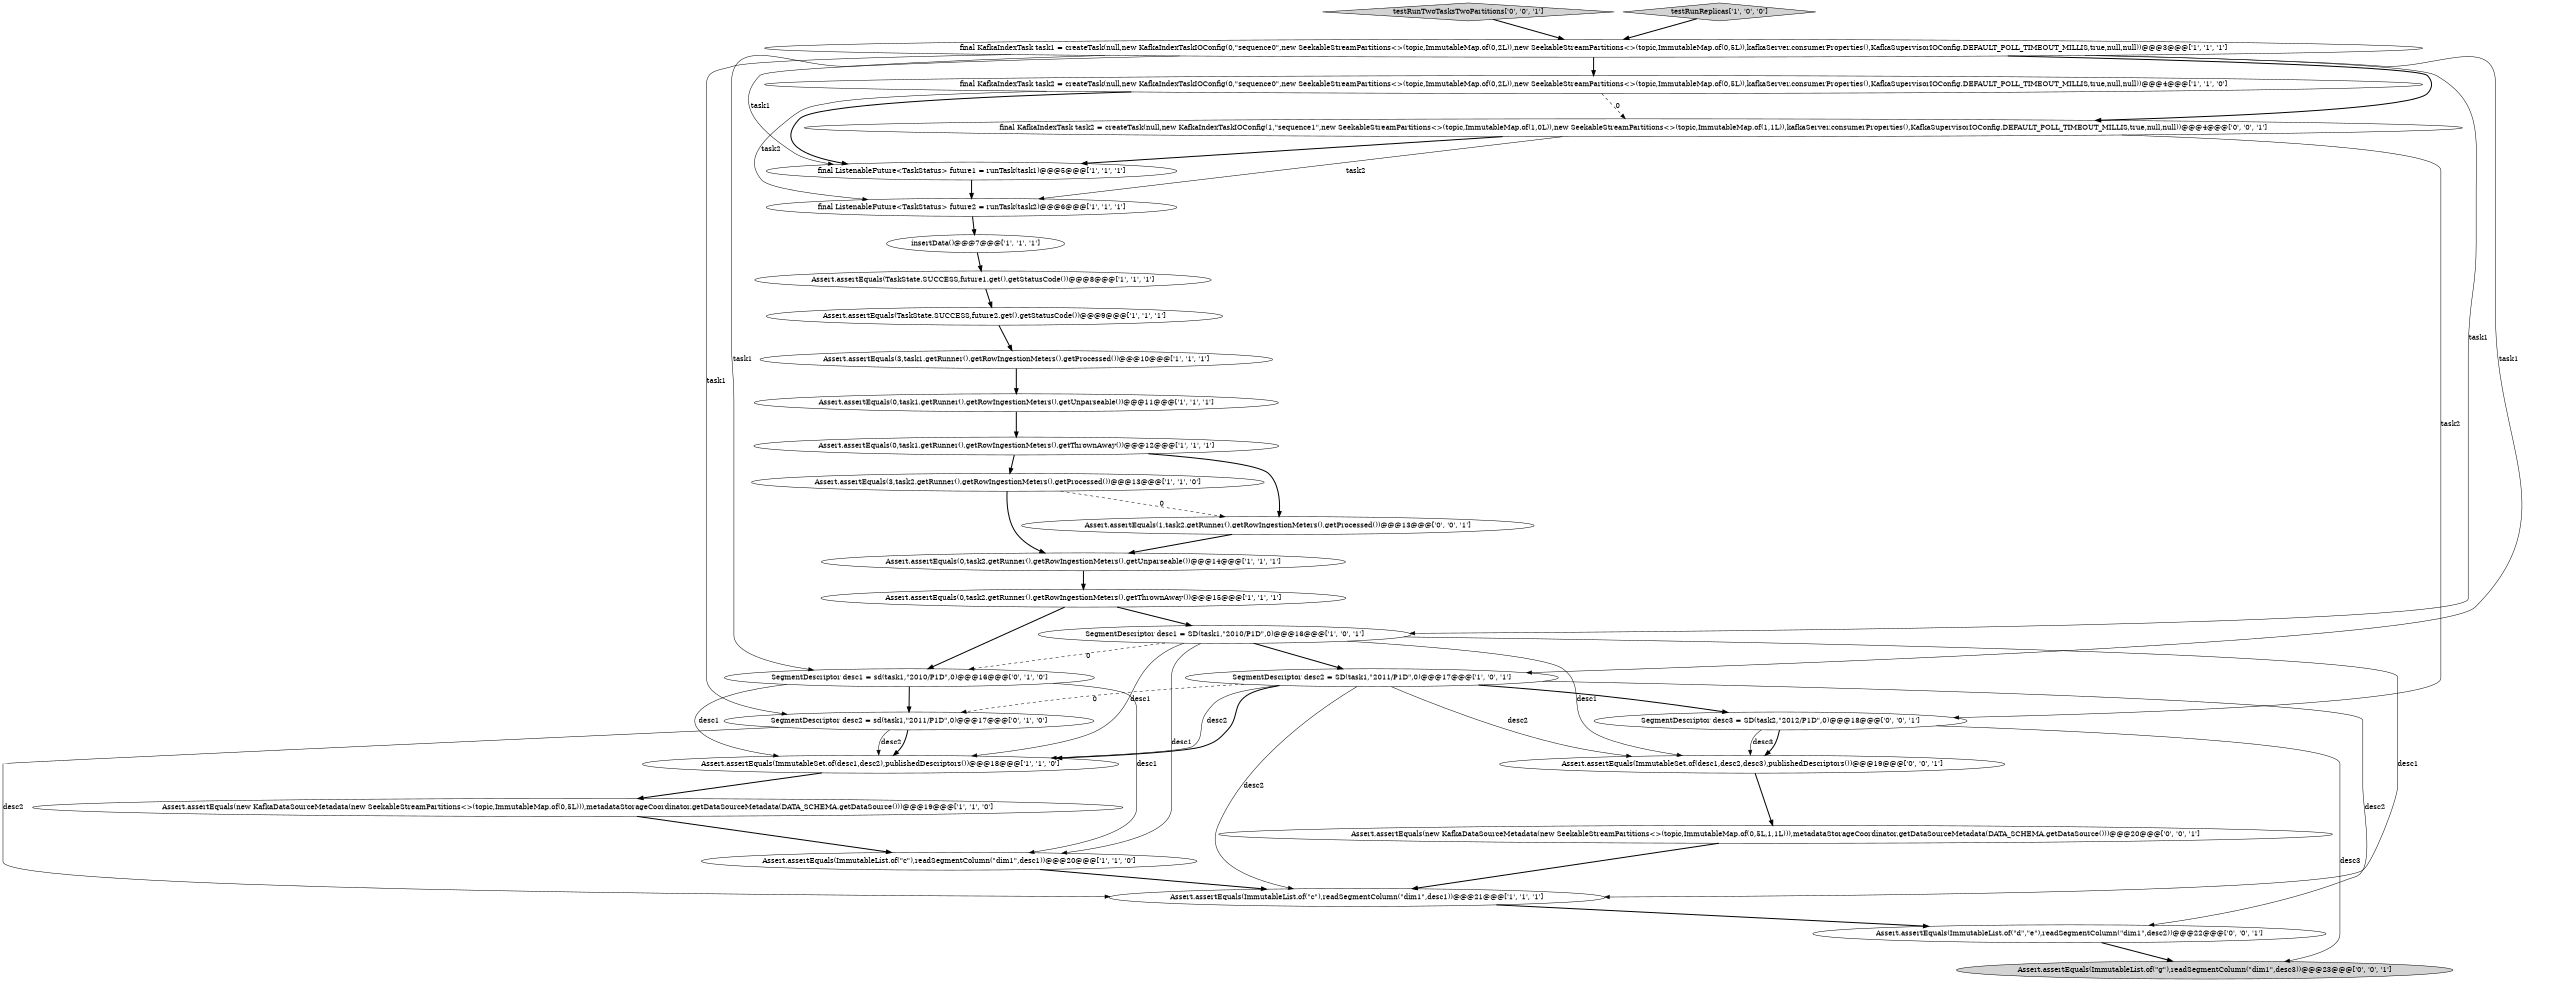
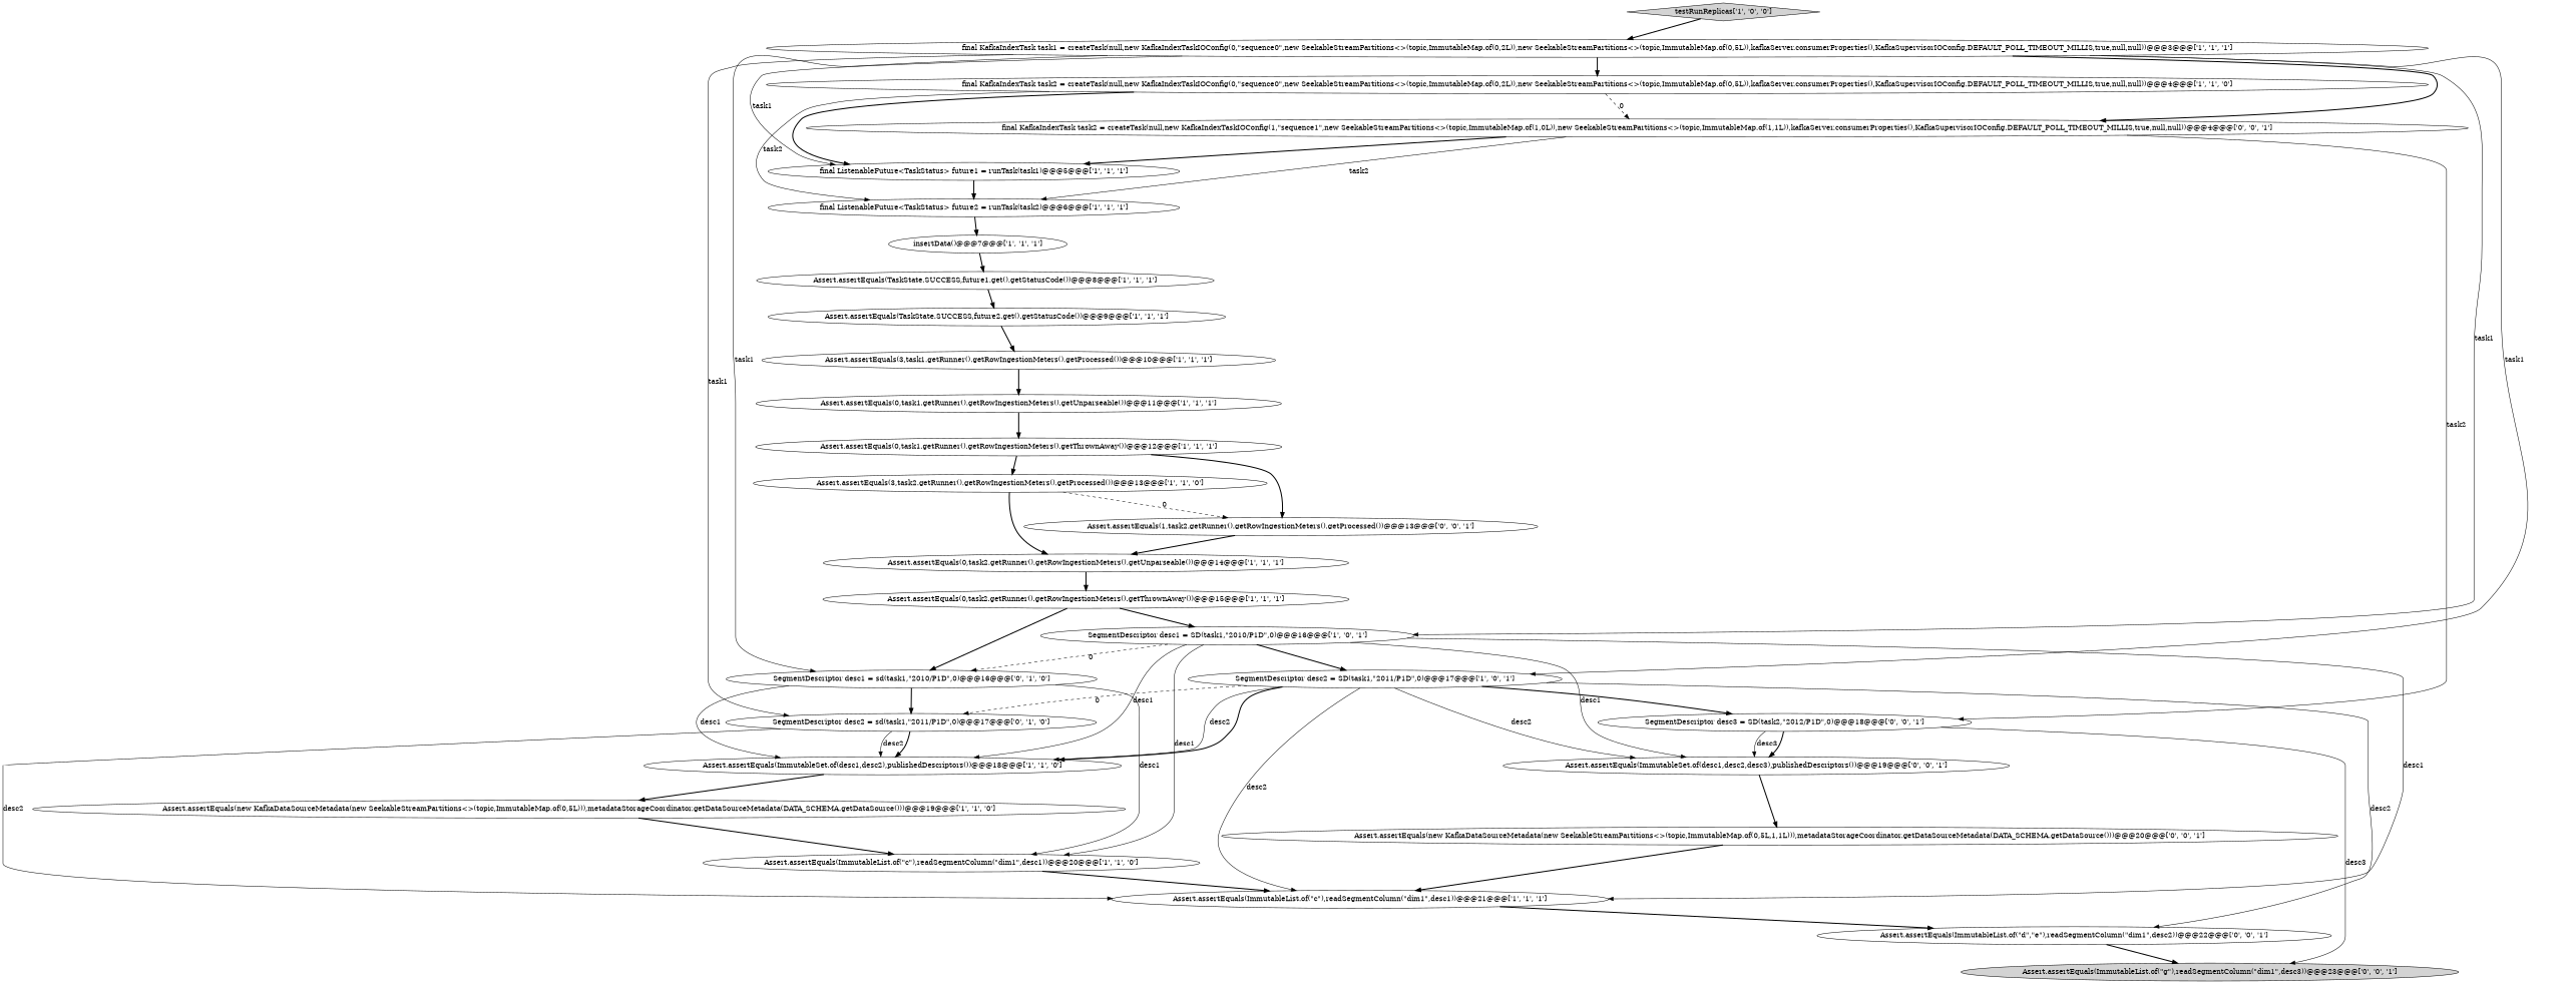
  digraph {
    node [fillcolor=white shape=ellipse style=filled]
    edge [style=bold]
    n1 [label="Assert.assertEquals(TaskState.SUCCESS,future1.get().getStatusCode())@@@8@@@['1', '1', '1']"]
    n2 [label="Assert.assertEquals(TaskState.SUCCESS,future2.get().getStatusCode())@@@9@@@['1', '1', '1']"]
    n3 [label="Assert.assertEquals(3,task1.getRunner().getRowIngestionMeters().getProcessed())@@@10@@@['1', '1', '1']"]
    n4 [label="Assert.assertEquals(new KafkaDataSourceMetadata(new SeekableStreamPartitions<>(topic,ImmutableMap.of(0,5L,1,1L))),metadataStorageCoordinator.getDataSourceMetadata(DATA_SCHEMA.getDataSource()))@@@20@@@['0', '0', '1']"]
    n5 [label="Assert.assertEquals(ImmutableList.of(\"c\"),readSegmentColumn(\"dim1\",desc1))@@@21@@@['1', '1', '1']"]
    n6 [label="Assert.assertEquals(ImmutableList.of(\"d\",\"e\"),readSegmentColumn(\"dim1\",desc2))@@@22@@@['0', '0', '1']"]
    n7 [label="Assert.assertEquals(0,task2.getRunner().getRowIngestionMeters().getThrownAway())@@@15@@@['1', '1', '1']"]
    n8 [label="SegmentDescriptor desc1 = SD(task1,\"2010/P1D\",0)@@@16@@@['1', '0', '1']"]
    n9 [label="SegmentDescriptor desc1 = sd(task1,\"2010/P1D\",0)@@@16@@@['0', '1', '0']"]
    n10 [label="Assert.assertEquals(ImmutableList.of(\"c\"),readSegmentColumn(\"dim1\",desc1))@@@20@@@['1', '1', '0']"]
    n11 [label="Assert.assertEquals(ImmutableSet.of(desc1,desc2),publishedDescriptors())@@@18@@@['1', '1', '0']"]
    n12 [label="Assert.assertEquals(ImmutableSet.of(desc1,desc2,desc3),publishedDescriptors())@@@19@@@['0', '0', '1']"]
    n13 [label="SegmentDescriptor desc2 = SD(task1,\"2011/P1D\",0)@@@17@@@['1', '0', '1']"]
    n14 [label="SegmentDescriptor desc2 = sd(task1,\"2011/P1D\",0)@@@17@@@['0', '1', '0']"]
    n15 [label="Assert.assertEquals(new KafkaDataSourceMetadata(new SeekableStreamPartitions<>(topic,ImmutableMap.of(0,5L))),metadataStorageCoordinator.getDataSourceMetadata(DATA_SCHEMA.getDataSource()))@@@19@@@['1', '1', '0']"]
    n16 [label="SegmentDescriptor desc3 = SD(task2,\"2012/P1D\",0)@@@18@@@['0', '0', '1']"]
    n17 [label="Assert.assertEquals(0,task1.getRunner().getRowIngestionMeters().getUnparseable())@@@11@@@['1', '1', '1']"]
    n18 [label="Assert.assertEquals(0,task1.getRunner().getRowIngestionMeters().getThrownAway())@@@12@@@['1', '1', '1']"]
    n19 [label="Assert.assertEquals(3,task2.getRunner().getRowIngestionMeters().getProcessed())@@@13@@@['1', '1', '0']"]
    n20 [label="Assert.assertEquals(1,task2.getRunner().getRowIngestionMeters().getProcessed())@@@13@@@['0', '0', '1']"]
    n21 [label="final KafkaIndexTask task1 = createTask(null,new KafkaIndexTaskIOConfig(0,\"sequence0\",new SeekableStreamPartitions<>(topic,ImmutableMap.of(0,2L)),new SeekableStreamPartitions<>(topic,ImmutableMap.of(0,5L)),kafkaServer.consumerProperties(),KafkaSupervisorIOConfig.DEFAULT_POLL_TIMEOUT_MILLIS,true,null,null))@@@3@@@['1', '1', '1']"]
    n22 [label="final KafkaIndexTask task2 = createTask(null,new KafkaIndexTaskIOConfig(0,\"sequence0\",new SeekableStreamPartitions<>(topic,ImmutableMap.of(0,2L)),new SeekableStreamPartitions<>(topic,ImmutableMap.of(0,5L)),kafkaServer.consumerProperties(),KafkaSupervisorIOConfig.DEFAULT_POLL_TIMEOUT_MILLIS,true,null,null))@@@4@@@['1', '1', '0']"]
    n23 [label="final ListenableFuture<TaskStatus> future1 = runTask(task1)@@@5@@@['1', '1', '1']"]
    n24 [label="final KafkaIndexTask task2 = createTask(null,new KafkaIndexTaskIOConfig(1,\"sequence1\",new SeekableStreamPartitions<>(topic,ImmutableMap.of(1,0L)),new SeekableStreamPartitions<>(topic,ImmutableMap.of(1,1L)),kafkaServer.consumerProperties(),KafkaSupervisorIOConfig.DEFAULT_POLL_TIMEOUT_MILLIS,true,null,null))@@@4@@@['0', '0', '1']"]
    n25 [label="final ListenableFuture<TaskStatus> future2 = runTask(task2)@@@6@@@['1', '1', '1']"]
    n26 [label="insertData()@@@7@@@['1', '1', '1']"]
    n27 [fillcolor=lightgray label="Assert.assertEquals(ImmutableList.of(\"g\"),readSegmentColumn(\"dim1\",desc3))@@@23@@@['0', '0', '1']"]
-   n28 [fillcolor=lightgray label="testRunTwoTasksTwoPartitions['0', '0', '1']" shape=diamond]
    n29 [label="Assert.assertEquals(0,task2.getRunner().getRowIngestionMeters().getUnparseable())@@@14@@@['1', '1', '1']"]
    n30 [fillcolor=lightgray label="testRunReplicas['1', '0', '0']" shape=diamond]
    n1 -> n2
    n2 -> n3
    n3 -> n17
    n4 -> n5
    n5 -> n6
    n6 -> n27
    n7 -> n8
    n7 -> n9
    n8 -> n5 [label=desc1 style=solid]
    n8 -> n9 [label=0 style=dashed]
    n8 -> n10 [label=desc1 style=solid]
    n8 -> n11 [label=desc1 style=solid]
    n8 -> n12 [label=desc1 style=solid]
    n8 -> n13
    n9 -> n10 [label=desc1 style=solid]
    n9 -> n11 [label=desc1 style=solid]
    n9 -> n14
    n10 -> n5
    n11 -> n15
    n12 -> n4
    n13 -> n5 [label=desc2 style=solid]
    n13 -> n6 [label=desc2 style=solid]
    n13 -> n11 [label=desc2 style=solid]
    n13 -> n11
    n13 -> n12 [label=desc2 style=solid]
    n13 -> n14 [label=0 style=dashed]
    n13 -> n16
    n14 -> n5 [label=desc2 style=solid]
    n14 -> n11 [label=desc2 style=solid]
    n14 -> n11
    n15 -> n10
    n16 -> n12 [label=desc3 style=solid]
    n16 -> n12
    n16 -> n27 [label=desc3 style=solid]
    n17 -> n18
    n18 -> n19
    n18 -> n20
    n19 -> n20 [label=0 style=dashed]
    n19 -> n29
    n20 -> n29
    n21 -> n8 [label=task1 style=solid]
    n21 -> n9 [label=task1 style=solid]
    n21 -> n13 [label=task1 style=solid]
    n21 -> n14 [label=task1 style=solid]
    n21 -> n22
    n21 -> n23 [label=task1 style=solid]
    n21 -> n24
    n22 -> n23
    n22 -> n24 [label=0 style=dashed]
    n22 -> n25 [label=task2 style=solid]
    n23 -> n25
    n24 -> n16 [label=task2 style=solid]
    n24 -> n23
    n24 -> n25 [label=task2 style=solid]
    n25 -> n26
    n26 -> n1
-   n28 -> n21
    n29 -> n7
    n30 -> n21
  }
